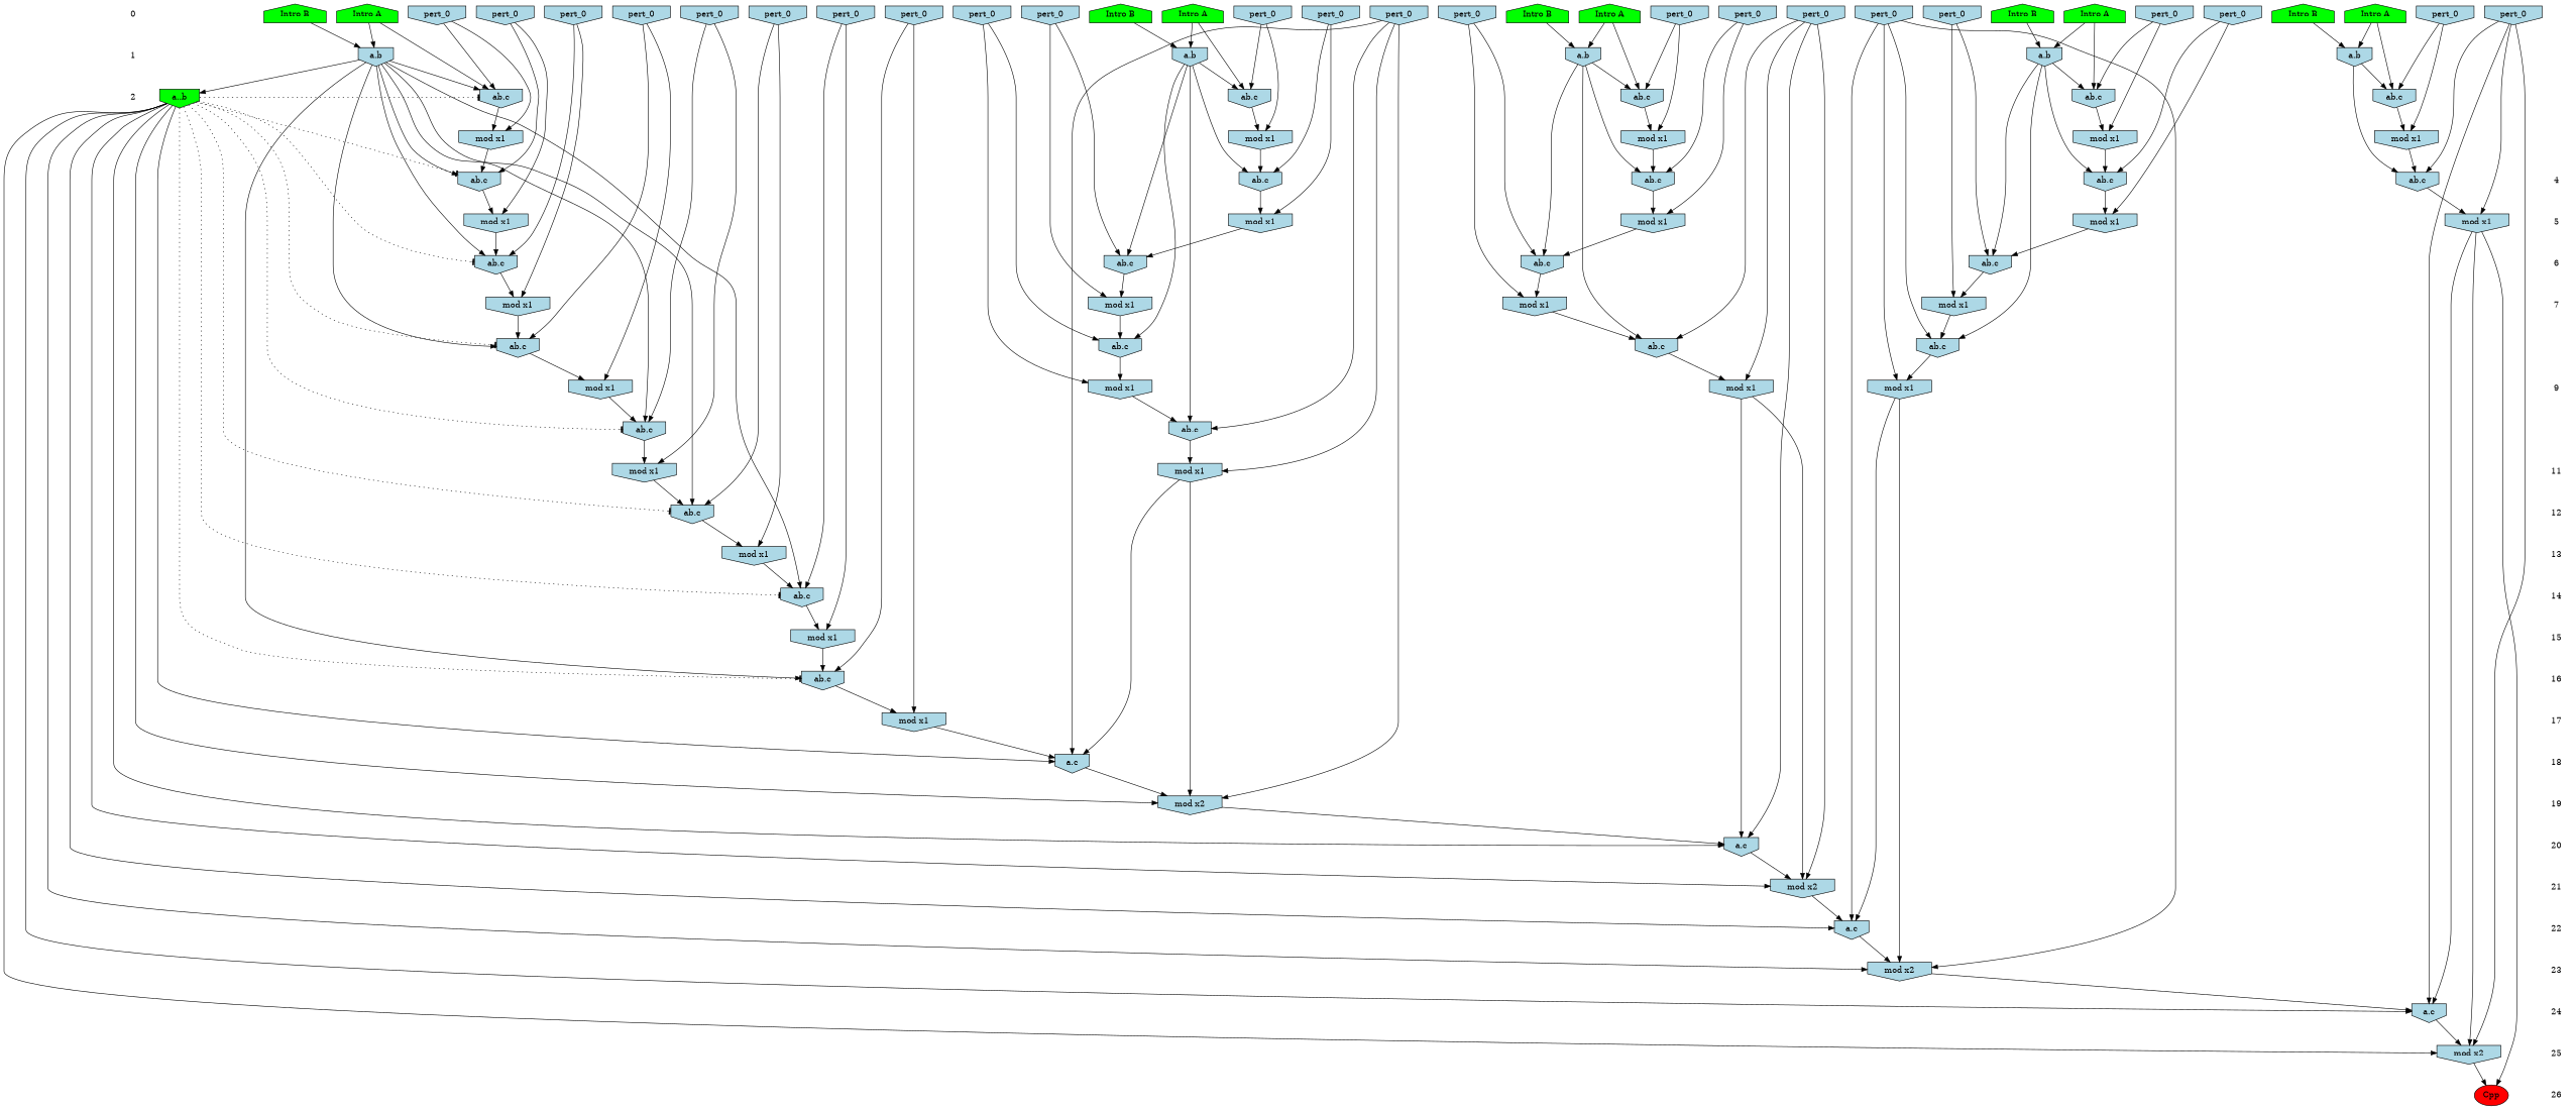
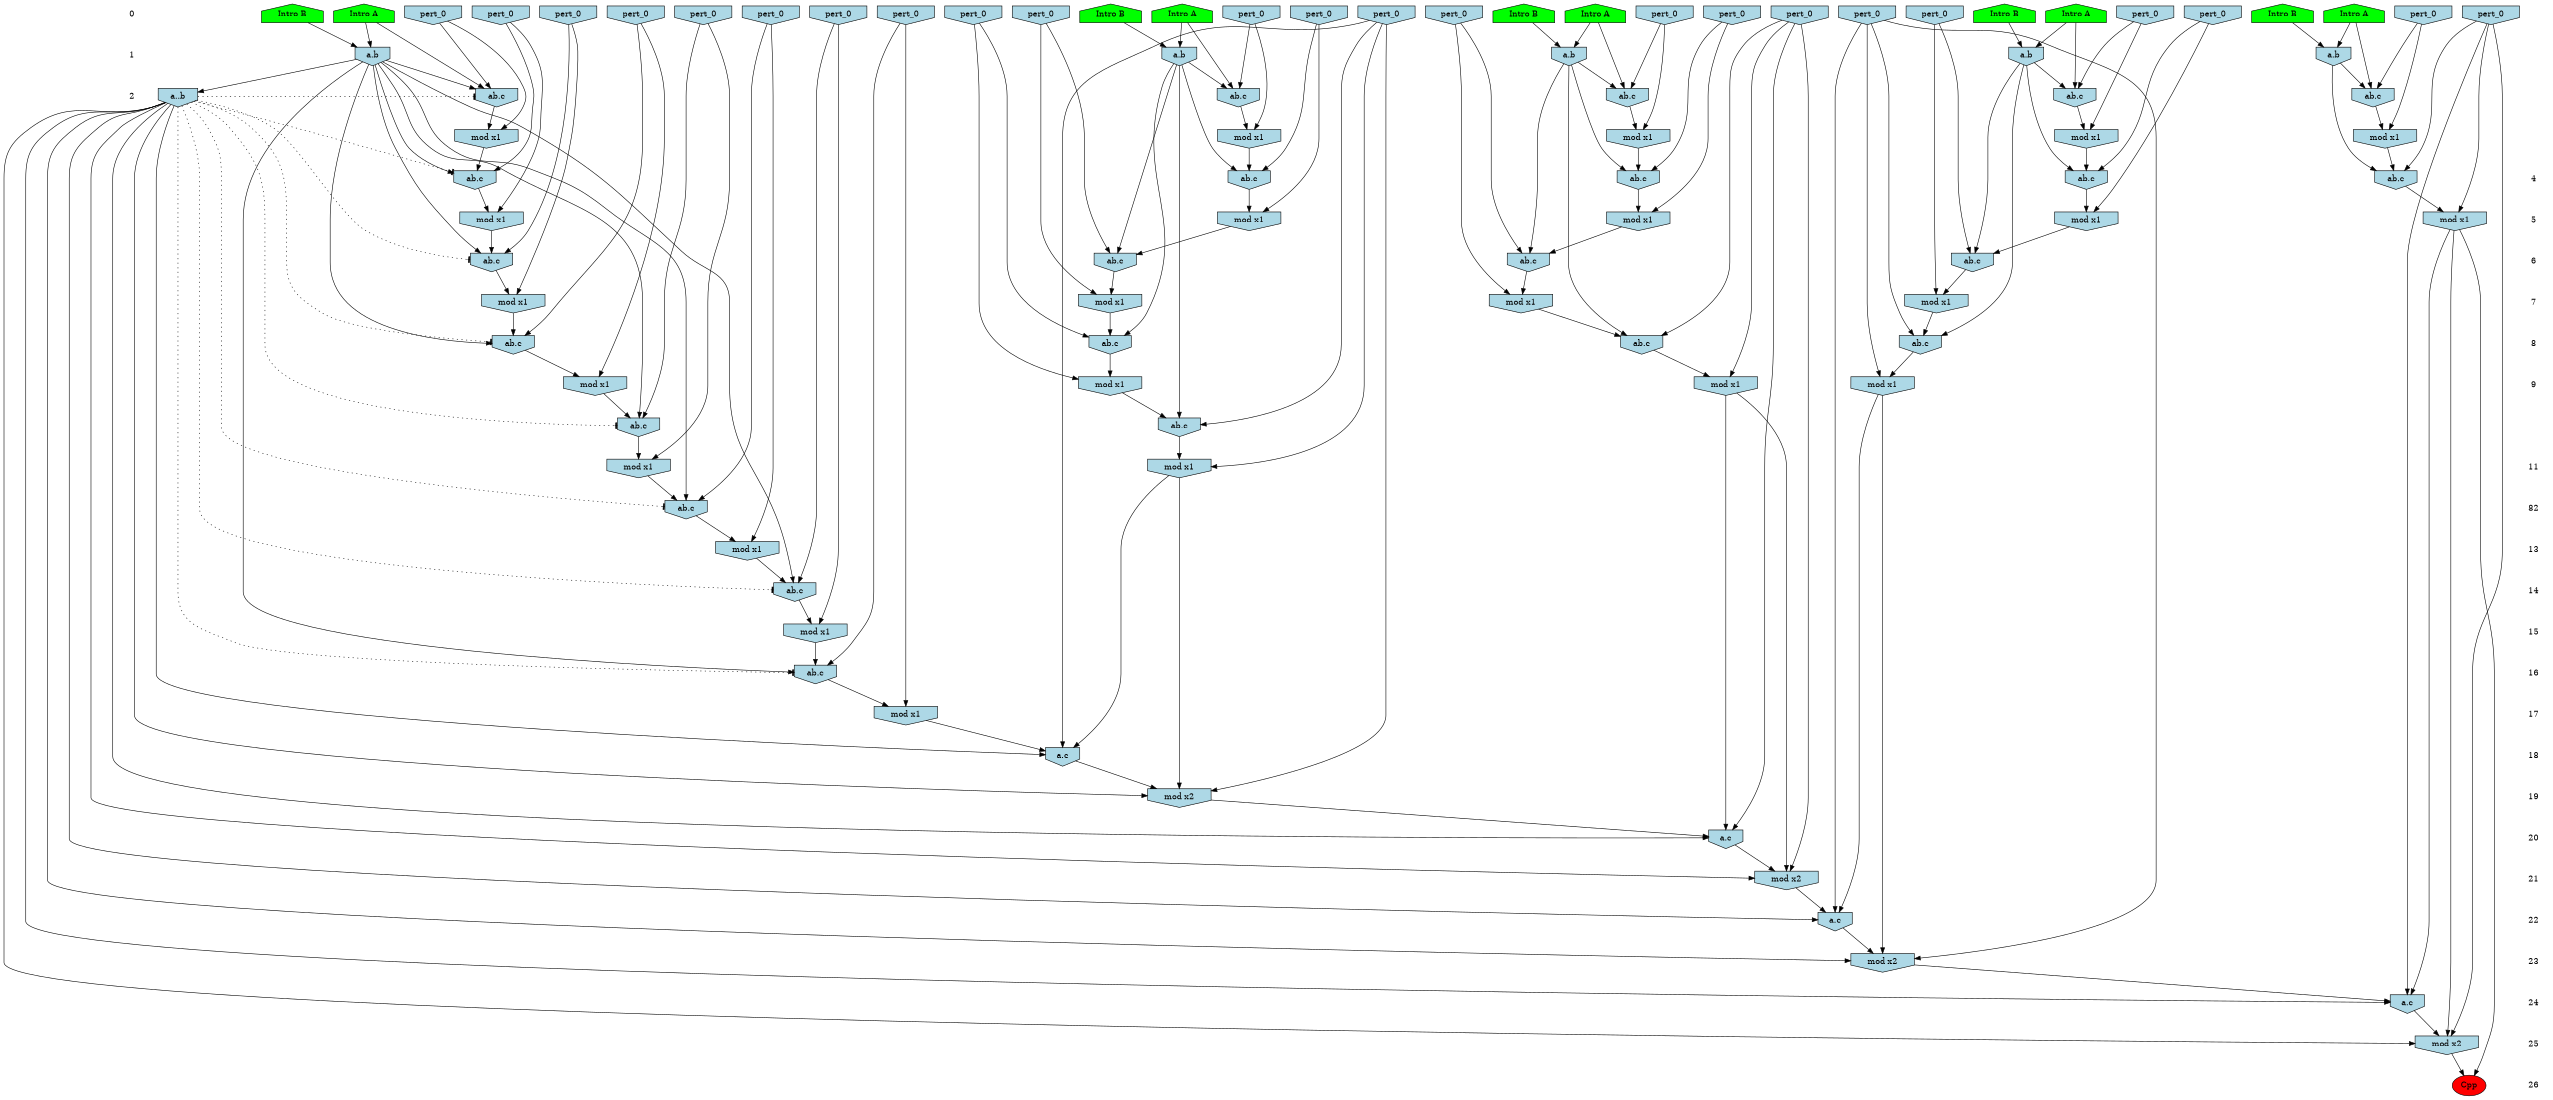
  digraph {
    ranksep=.5
    node [shape=invhouse fillcolor=lightblue style=filled]
    0 [shape=plaintext fillcolor="" style=""]
    n2 [fillcolor=green label="Intro B" shape=house]
    n3 [fillcolor=green label="Intro A" shape=house]
    n4 [fillcolor=green label="Intro A" shape=house]
    n5 [fillcolor=green label="Intro B" shape=house]
    n6 [fillcolor=green label="Intro A" shape=house]
    n7 [fillcolor=green label="Intro A" shape=house]
    n8 [fillcolor=green label="Intro A" shape=house]
    n9 [fillcolor=green label="Intro B" shape=house]
    n10 [fillcolor=green label="Intro B" shape=house]
    n11 [fillcolor=green label="Intro B" shape=house]
    n12 [label=pert_0]
    n13 [label=pert_0]
    n14 [label=pert_0]
    n15 [label=pert_0]
    n16 [label=pert_0]
    n17 [label=pert_0]
    n18 [label=pert_0]
    n19 [label=pert_0]
    n20 [label=pert_0]
    n21 [label=pert_0]
    n22 [label=pert_0]
    n23 [label=pert_0]
    n24 [label=pert_0]
    n25 [label=pert_0]
    n26 [label=pert_0]
    n27 [label=pert_0]
    n28 [label=pert_0]
    n29 [label=pert_0]
    n30 [label=pert_0]
    n31 [label=pert_0]
    n32 [label=pert_0]
    n33 [label=pert_0]
    n34 [label=pert_0]
    1 [shape=plaintext fillcolor="" style=""]
    n36 [label="a.b"]
    n37 [label="a.b"]
    n38 [label="a.b"]
    n39 [label="a.b"]
    n40 [label="a.b"]
    2 [shape=plaintext fillcolor="" style=""]
    n42 [label="ab.c"]
    n43 [label="ab.c"]
    n44 [label="ab.c"]
    n45 [label="ab.c"]
    n46 [label="ab.c"]
-   n47 [fillcolor=green label="a..b"]
+   n47 [label="a..b"]
    n48 [label="mod x1"]
    n49 [label="mod x1"]
    n50 [label="mod x1"]
    n51 [label="mod x1"]
    n52 [label="mod x1"]
    4 [shape=plaintext fillcolor="" style=""]
    n54 [label="ab.c"]
    n55 [label="ab.c"]
    n56 [label="ab.c"]
    n57 [label="ab.c"]
    n58 [label="ab.c"]
    5 [shape=plaintext fillcolor="" style=""]
    n60 [label="mod x1"]
    n61 [label="mod x1"]
    n62 [label="mod x1"]
    n63 [label="mod x1"]
    n64 [label="mod x1"]
    6 [shape=plaintext fillcolor="" style=""]
    n66 [label="ab.c"]
    n67 [label="ab.c"]
    n68 [label="ab.c"]
    n69 [label="ab.c"]
    7 [shape=plaintext fillcolor="" style=""]
    n71 [label="mod x1"]
    n72 [label="mod x1"]
    n73 [label="mod x1"]
    n74 [label="mod x1"]
+   8 [shape=plaintext fillcolor="" style=""]
    n76 [label="ab.c"]
    n77 [label="ab.c"]
    n78 [label="ab.c"]
    n79 [label="ab.c"]
    9 [shape=plaintext fillcolor="" style=""]
    n81 [label="mod x1"]
    n82 [label="mod x1"]
    n83 [label="mod x1"]
    n84 [label="mod x1"]
    n85 [label="ab.c"]
    n86 [label="ab.c"]
    22 [shape=plaintext fillcolor="" style=""]
    n88 [label="a.c"]
    11 [shape=plaintext fillcolor="" style=""]
    n90 [label="mod x1"]
    n91 [label="mod x1"]
-   12 [shape=plaintext fillcolor="" style=""]
+   12 [shape=plaintext label=82 fillcolor="" style=""]
    n93 [label="ab.c"]
    13 [shape=plaintext fillcolor="" style=""]
    n95 [label="mod x1"]
    14 [shape=plaintext fillcolor="" style=""]
    n97 [label="ab.c"]
    15 [shape=plaintext fillcolor="" style=""]
    n99 [label="mod x1"]
    16 [shape=plaintext fillcolor="" style=""]
    n101 [label="ab.c"]
    17 [shape=plaintext fillcolor="" style=""]
    n103 [label="mod x1"]
    18 [shape=plaintext fillcolor="" style=""]
    n105 [label="a.c"]
    19 [shape=plaintext fillcolor="" style=""]
    n107 [label="mod x2"]
    20 [shape=plaintext fillcolor="" style=""]
    n109 [label="a.c"]
    21 [shape=plaintext fillcolor="" style=""]
    n111 [label="mod x2"]
    23 [shape=plaintext fillcolor="" style=""]
    n113 [label="mod x2"]
    24 [shape=plaintext fillcolor="" style=""]
    n115 [label="a.c"]
    25 [shape=plaintext fillcolor="" style=""]
    n117 [label="mod x2"]
    26 [shape=plaintext fillcolor="" style=""]
    n119 [fillcolor=red label=Cpp shape=""]
    subgraph sub_1 {
      rank=same
      0
      n2
      n3
      n4
      n5
      n6
      n7
      n8
      n9
      n10
      n11
      n12
      n13
      n14
      n15
      n16
      n17
      n18
      n19
      n20
      n21
      n22
      n23
      n24
      n25
      n26
      n27
      n28
      n29
      n30
      n31
      n32
      n33
      n34
    }
    subgraph sub_2 {
      rank=same
      1
      n36
      n37
      n38
      n39
      n40
    }
    subgraph sub_3 {
      rank=same
      2
      n42
      n43
      n44
      n45
      n46
      n47
    }
    subgraph sub_4 {
      rank=same
      n48
      n49
      n50
      n51
      n52
    }
    subgraph sub_5 {
      rank=same
      4
      n54
      n55
      n56
      n57
      n58
    }
    subgraph sub_6 {
      rank=same
      5
      n60
      n61
      n62
      n63
      n64
    }
    subgraph sub_7 {
      rank=same
      6
      n66
      n67
      n68
      n69
    }
    subgraph sub_8 {
      rank=same
      7
      n71
      n72
      n73
      n74
    }
    subgraph sub_9 {
      rank=same
+     8
      n76
      n77
      n78
      n79
    }
    subgraph sub_10 {
      rank=same
      9
      n81
      n82
      n83
      n84
    }
    subgraph sub_11 {
      rank=same
      n85
      n86
    }
    subgraph sub_12 {
      rank=same
      22
      n88
    }
    subgraph sub_13 {
      rank=same
      11
      n90
      n91
    }
    subgraph sub_14 {
      rank=same
      12
      n93
    }
    subgraph sub_15 {
      rank=same
      13
      n95
    }
    subgraph sub_16 {
      rank=same
      14
      n97
    }
    subgraph sub_17 {
      rank=same
      15
      n99
    }
    subgraph sub_18 {
      rank=same
      16
      n101
    }
    subgraph sub_19 {
      rank=same
      17
      n103
    }
    subgraph sub_20 {
      rank=same
      18
      n105
    }
    subgraph sub_21 {
      rank=same
      19
      n107
    }
    subgraph sub_22 {
      rank=same
      20
      n109
    }
    subgraph sub_23 {
      rank=same
      21
      n111
    }
    subgraph sub_24 {
      rank=same
      23
      n113
    }
    subgraph sub_25 {
      rank=same
      24
      n115
    }
    subgraph sub_26 {
      rank=same
      25
      n117
    }
    subgraph sub_27 {
      rank=same
      26
      n119
    }
    0 -> 1 [style=invis]
    n2 -> n36
    n3 -> n40
    n3 -> n46
    n4 -> n36
    n4 -> n45
    n5 -> n38
    n6 -> n39
    n6 -> n44
    n7 -> n37
    n7 -> n42
    n8 -> n38
    n8 -> n43
    n9 -> n39
    n10 -> n40
    n11 -> n37
    n12 -> n69
    n12 -> n74
    n13 -> n54
    n13 -> n60
    n14 -> n57
    n14 -> n63
    n15 -> n45
    n15 -> n50
    n16 -> n97
    n16 -> n99
    n17 -> n101
    n17 -> n103
    n18 -> n86
    n18 -> n91
    n18 -> n105
    n18 -> n107
    n19 -> n79
    n19 -> n84
    n19 -> n88
    n19 -> n113
    n20 -> n77
    n20 -> n82
    n21 -> n55
    n21 -> n61
    n22 -> n42
    n22 -> n49
    n23 -> n56
    n23 -> n62
    n24 -> n76
    n24 -> n81
    n24 -> n109
    n24 -> n111
    n25 -> n58
    n25 -> n64
    n25 -> n115
    n25 -> n117
    n26 -> n67
    n26 -> n73
    n27 -> n46
    n27 -> n51
    n28 -> n66
    n28 -> n71
    n29 -> n93
    n29 -> n95
    n30 -> n68
    n30 -> n72
    n31 -> n78
    n31 -> n83
    n32 -> n85
    n32 -> n90
    n33 -> n43
    n33 -> n52
    n34 -> n44
    n34 -> n48
    1 -> 2 [style=invis]
    n36 -> n45
    n36 -> n56
    n36 -> n68
    n36 -> n77
    n36 -> n86
    n37 -> n42
    n37 -> n47
    n37 -> n55
    n37 -> n67
    n37 -> n78
    n37 -> n85
    n37 -> n93
    n37 -> n97
    n37 -> n101
    n38 -> n43
    n38 -> n58
    n39 -> n44
    n39 -> n54
    n39 -> n66
    n39 -> n76
    n40 -> n46
    n40 -> n57
    n40 -> n69
    n40 -> n79
    n42 -> n49
    n43 -> n52
    n44 -> n48
    n45 -> n50
    n46 -> n51
    n47 -> n42 [arrowhead=tee style=dotted]
    n47 -> n55 [arrowhead=tee style=dotted]
    n47 -> n67 [arrowhead=tee style=dotted]
    n47 -> n78 [arrowhead=tee style=dotted]
    n47 -> n85 [arrowhead=tee style=dotted]
    n47 -> n88
    n47 -> n93 [arrowhead=tee style=dotted]
    n47 -> n97 [arrowhead=tee style=dotted]
    n47 -> n101 [arrowhead=tee style=dotted]
    n47 -> n105
    n47 -> n107
    n47 -> n109
    n47 -> n111
    n47 -> n113
    n47 -> n115
    n47 -> n117
    n48 -> n54
    n49 -> n55
    n50 -> n56
    n51 -> n57
    n52 -> n58
    4 -> 5 [style=invis]
    n54 -> n60
    n55 -> n61
    n56 -> n62
    n57 -> n63
    n58 -> n64
    5 -> 6 [style=invis]
    n60 -> n66
    n61 -> n67
    n62 -> n68
    n63 -> n69
    n64 -> n115
    n64 -> n117
    n64 -> n119
    6 -> 7 [style=invis]
    n66 -> n71
    n67 -> n73
    n68 -> n72
    n69 -> n74
+   7 -> 8 [style=invis]
    n71 -> n76
    n72 -> n77
    n73 -> n78
    n74 -> n79
+   8 -> 9 [style=invis]
    n76 -> n81
    n77 -> n82
    n78 -> n83
    n79 -> n84
    n81 -> n109
    n81 -> n111
    n82 -> n86
    n83 -> n85
    n84 -> n88
    n84 -> n113
    n85 -> n90
    n86 -> n91
    22 -> 23 [style=invis]
    n88 -> n113
    11 -> 12 [style=invis]
    n90 -> n93
    n91 -> n105
    n91 -> n107
    12 -> 13 [style=invis]
    n93 -> n95
    13 -> 14 [style=invis]
    n95 -> n97
    14 -> 15 [style=invis]
    n97 -> n99
    15 -> 16 [style=invis]
    n99 -> n101
    16 -> 17 [style=invis]
    n101 -> n103
    17 -> 18 [style=invis]
    n103 -> n105
    18 -> 19 [style=invis]
    n105 -> n107
    19 -> 20 [style=invis]
    n107 -> n109
    20 -> 21 [style=invis]
    n109 -> n111
    21 -> 22 [style=invis]
    n111 -> n88
    23 -> 24 [style=invis]
    n113 -> n115
    24 -> 25 [style=invis]
    n115 -> n117
    25 -> 26 [style=invis]
    n117 -> n119
  }
